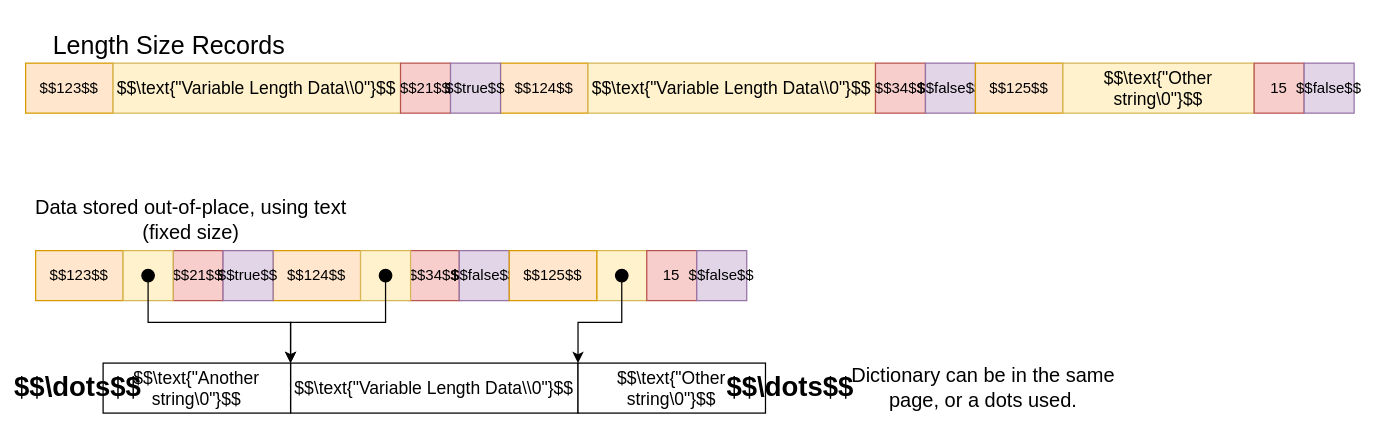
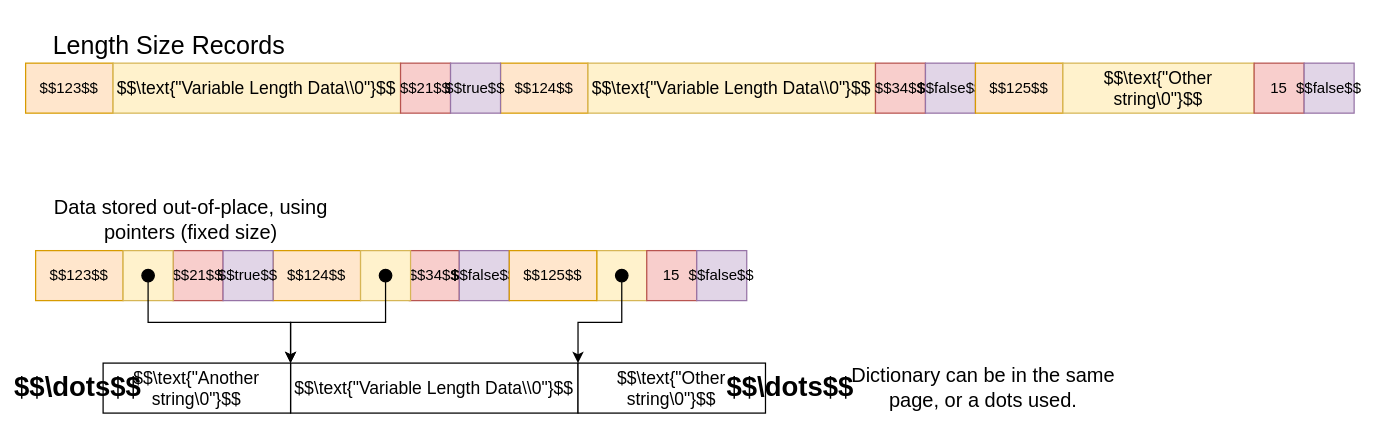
  <mxCell id="0" />
  <mxCell id="1" parent="0" />
  <mxCell id="2" value="$$124$$" style="rounded=0;whiteSpace=wrap;html=1;fillColor=#ffe6cc;strokeColor=#d79b00;" vertex="1" parent="1"><mxGeometry x="400" y="50" width="70" height="40" as="geometry" /></mxCell>
  <mxCell id="3" value="$$\text{&quot;Variable Length Data\\0&quot;}$$" style="rounded=0;whiteSpace=wrap;html=1;fontSize=14;fillColor=#fff2cc;strokeColor=#d6b656;" vertex="1" parent="1"><mxGeometry x="470" y="50" width="230" height="40" as="geometry" /></mxCell>
  <mxCell id="4" value="$$34$$" style="rounded=0;whiteSpace=wrap;html=1;fillColor=#f8cecc;strokeColor=#b85450;" vertex="1" parent="1"><mxGeometry x="700" y="50" width="40" height="40" as="geometry" /></mxCell>
  <mxCell id="5" value="$$false$$" style="rounded=0;whiteSpace=wrap;html=1;fillColor=#e1d5e7;strokeColor=#9673a6;" vertex="1" parent="1"><mxGeometry x="740" y="50" width="40" height="40" as="geometry" /></mxCell>
  <mxCell id="6" value="$$123$$" style="rounded=0;whiteSpace=wrap;html=1;fillColor=#ffe6cc;strokeColor=#d79b00;" vertex="1" parent="1"><mxGeometry x="20" y="50" width="70" height="40" as="geometry" /></mxCell>
  <mxCell id="7" value="$$\text{&quot;Variable Length Data\\0&quot;}$$" style="rounded=0;whiteSpace=wrap;html=1;fontSize=14;fillColor=#fff2cc;strokeColor=#d6b656;" vertex="1" parent="1"><mxGeometry x="90" y="50" width="230" height="40" as="geometry" /></mxCell>
  <mxCell id="8" value="$$21$$" style="rounded=0;whiteSpace=wrap;html=1;fillColor=#f8cecc;strokeColor=#b85450;" vertex="1" parent="1"><mxGeometry x="320" y="50" width="40" height="40" as="geometry" /></mxCell>
  <mxCell id="9" value="$$true$$" style="rounded=0;whiteSpace=wrap;html=1;fillColor=#e1d5e7;strokeColor=#9673a6;" vertex="1" parent="1"><mxGeometry x="360" y="50" width="40" height="40" as="geometry" /></mxCell>
  <mxCell id="10" value="$$124$$" style="rounded=0;whiteSpace=wrap;html=1;fillColor=#ffe6cc;strokeColor=#d79b00;" vertex="1" parent="1"><mxGeometry x="218" y="200" width="70" height="40" as="geometry" /></mxCell>
  <mxCell id="11" value="$$34$$" style="rounded=0;whiteSpace=wrap;html=1;fillColor=#f8cecc;strokeColor=#b85450;" vertex="1" parent="1"><mxGeometry x="327" y="200" width="40" height="40" as="geometry" /></mxCell>
  <mxCell id="12" value="$$false$$" style="rounded=0;whiteSpace=wrap;html=1;fillColor=#e1d5e7;strokeColor=#9673a6;" vertex="1" parent="1"><mxGeometry x="367" y="200" width="40" height="40" as="geometry" /></mxCell>
  <mxCell id="13" value="$$123$$" style="rounded=0;whiteSpace=wrap;html=1;fillColor=#ffe6cc;strokeColor=#d79b00;" vertex="1" parent="1"><mxGeometry x="28" y="200" width="70" height="40" as="geometry" /></mxCell>
  <mxCell id="14" value="$$\text{&quot;Variable Length Data\\0&quot;}$$" style="rounded=0;whiteSpace=wrap;html=1;fontSize=14;" vertex="1" parent="1"><mxGeometry x="232" y="290" width="230" height="40" as="geometry" /></mxCell>
  <mxCell id="15" value="$$21$$" style="rounded=0;whiteSpace=wrap;html=1;fillColor=#f8cecc;strokeColor=#b85450;" vertex="1" parent="1"><mxGeometry x="138" y="200" width="40" height="40" as="geometry" /></mxCell>
  <mxCell id="16" value="$$true$$" style="rounded=0;whiteSpace=wrap;html=1;fillColor=#e1d5e7;strokeColor=#9673a6;" vertex="1" parent="1"><mxGeometry x="178" y="200" width="40" height="40" as="geometry" /></mxCell>
  <mxCell id="17" value="" style="rounded=0;whiteSpace=wrap;html=1;fontSize=14;fillColor=#fff2cc;strokeColor=#d6b656;" vertex="1" parent="1"><mxGeometry x="98" y="200" width="40" height="40" as="geometry" /></mxCell>
  <mxCell id="18" value="" style="rounded=0;whiteSpace=wrap;html=1;fontSize=14;fillColor=#fff2cc;strokeColor=#d6b656;" vertex="1" parent="1"><mxGeometry x="288" y="200" width="40" height="40" as="geometry" /></mxCell>
  <mxCell id="19" style="edgeStyle=orthogonalEdgeStyle;rounded=0;orthogonalLoop=1;jettySize=auto;html=1;exitX=0.5;exitY=1;exitDx=0;exitDy=0;entryX=0;entryY=0;entryDx=0;entryDy=0;fontSize=14;" edge="1" parent="1" source="20" target="14"><mxGeometry relative="1" as="geometry" /></mxCell>
  <mxCell id="20" value="" style="ellipse;whiteSpace=wrap;html=1;aspect=fixed;fontSize=14;fillColor=#000000;" vertex="1" parent="1"><mxGeometry x="113" y="215" width="10" height="10" as="geometry" /></mxCell>
  <mxCell id="21" style="edgeStyle=orthogonalEdgeStyle;rounded=0;orthogonalLoop=1;jettySize=auto;html=1;exitX=0.5;exitY=1;exitDx=0;exitDy=0;entryX=0;entryY=0;entryDx=0;entryDy=0;fontSize=14;" edge="1" parent="1" source="22" target="14"><mxGeometry relative="1" as="geometry" /></mxCell>
  <mxCell id="22" value="" style="ellipse;whiteSpace=wrap;html=1;aspect=fixed;fontSize=14;fillColor=#000000;" vertex="1" parent="1"><mxGeometry x="303" y="215" width="10" height="10" as="geometry" /></mxCell>
  <mxCell id="23" value="$$\text{&quot;Other string\0&quot;}$$" style="rounded=0;whiteSpace=wrap;html=1;fontSize=14;" vertex="1" parent="1"><mxGeometry x="462" y="290" width="150" height="40" as="geometry" /></mxCell>
  <mxCell id="24" value="$$\text{&quot;Another string\0&quot;}$$" style="rounded=0;whiteSpace=wrap;html=1;fontSize=14;" vertex="1" parent="1"><mxGeometry x="82" y="290" width="150" height="40" as="geometry" /></mxCell>
  <mxCell id="25" value="$$\dots$$" style="text;html=1;strokeColor=none;fillColor=none;align=center;verticalAlign=middle;whiteSpace=wrap;rounded=0;fontSize=22;fontStyle=1" vertex="1" parent="1"><mxGeometry x="42" y="295" width="40" height="30" as="geometry" /></mxCell>
  <mxCell id="26" value="$$\dots$$" style="text;html=1;strokeColor=none;fillColor=none;align=center;verticalAlign=middle;whiteSpace=wrap;rounded=0;fontSize=22;fontStyle=1" vertex="1" parent="1"><mxGeometry x="612" y="295" width="40" height="30" as="geometry" /></mxCell>
  <mxCell id="27" value="Length Size Records" style="text;html=1;strokeColor=none;fillColor=none;align=center;verticalAlign=middle;whiteSpace=wrap;rounded=0;fontSize=20;" vertex="1" parent="1"><mxGeometry x="20" y="20" width="230" height="30" as="geometry" /></mxCell>
- <mxCell id="28" value="Data stored out-of-place, using text (fixed size)" style="text;html=1;strokeColor=none;fillColor=none;align=center;verticalAlign=middle;whiteSpace=wrap;rounded=0;fontSize=16;" vertex="1" parent="1"><mxGeometry x="20" y="160" width="265" height="30" as="geometry" /></mxCell>
+ <mxCell id="28" value="Data stored out-of-place, using pointers (fixed size)" style="text;html=1;strokeColor=none;fillColor=none;align=center;verticalAlign=middle;whiteSpace=wrap;rounded=0;fontSize=16;" vertex="1" parent="1"><mxGeometry x="20" y="160" width="265" height="30" as="geometry" /></mxCell>
  <mxCell id="29" value="$$125$$" style="rounded=0;whiteSpace=wrap;html=1;fillColor=#ffe6cc;strokeColor=#d79b00;" vertex="1" parent="1"><mxGeometry x="780" y="50" width="70" height="40" as="geometry" /></mxCell>
  <mxCell id="30" value="$$\text{&quot;Other string\0&quot;}$$" style="rounded=0;whiteSpace=wrap;html=1;fontSize=14;fillColor=#fff2cc;strokeColor=#d6b656;" vertex="1" parent="1"><mxGeometry x="850" y="50" width="153" height="40" as="geometry" /></mxCell>
  <mxCell id="31" value="15" style="rounded=0;whiteSpace=wrap;html=1;fillColor=#f8cecc;strokeColor=#b85450;" vertex="1" parent="1"><mxGeometry x="1003" y="50" width="40" height="40" as="geometry" /></mxCell>
  <mxCell id="32" value="$$false$$" style="rounded=0;whiteSpace=wrap;html=1;fillColor=#e1d5e7;strokeColor=#9673a6;" vertex="1" parent="1"><mxGeometry x="1043" y="50" width="40" height="40" as="geometry" /></mxCell>
  <mxCell id="33" value="" style="rounded=0;whiteSpace=wrap;html=1;fontSize=14;fillColor=#fff2cc;strokeColor=#d6b656;" vertex="1" parent="1"><mxGeometry x="477" y="200" width="40" height="40" as="geometry" /></mxCell>
  <mxCell id="34" style="edgeStyle=orthogonalEdgeStyle;rounded=0;orthogonalLoop=1;jettySize=auto;html=1;exitX=0.5;exitY=1;exitDx=0;exitDy=0;entryX=0;entryY=0;entryDx=0;entryDy=0;fontSize=16;" edge="1" parent="1" source="35" target="23"><mxGeometry relative="1" as="geometry" /></mxCell>
  <mxCell id="35" value="" style="ellipse;whiteSpace=wrap;html=1;aspect=fixed;fontSize=14;fillColor=#000000;" vertex="1" parent="1"><mxGeometry x="492" y="215" width="10" height="10" as="geometry" /></mxCell>
  <mxCell id="36" value="$$125$$" style="rounded=0;whiteSpace=wrap;html=1;fillColor=#ffe6cc;strokeColor=#d79b00;" vertex="1" parent="1"><mxGeometry x="407" y="200" width="70" height="40" as="geometry" /></mxCell>
  <mxCell id="37" value="15" style="rounded=0;whiteSpace=wrap;html=1;fillColor=#f8cecc;strokeColor=#b85450;" vertex="1" parent="1"><mxGeometry x="517" y="200" width="40" height="40" as="geometry" /></mxCell>
  <mxCell id="38" value="$$false$$" style="rounded=0;whiteSpace=wrap;html=1;fillColor=#e1d5e7;strokeColor=#9673a6;" vertex="1" parent="1"><mxGeometry x="557" y="200" width="40" height="40" as="geometry" /></mxCell>
  <mxCell id="39" value="Dictionary can be in the same page, or a dots used." style="text;html=1;strokeColor=none;fillColor=none;align=center;verticalAlign=middle;whiteSpace=wrap;rounded=0;fontSize=16;" vertex="1" parent="1"><mxGeometry x="665" y="295" width="243" height="30" as="geometry" /></mxCell>
